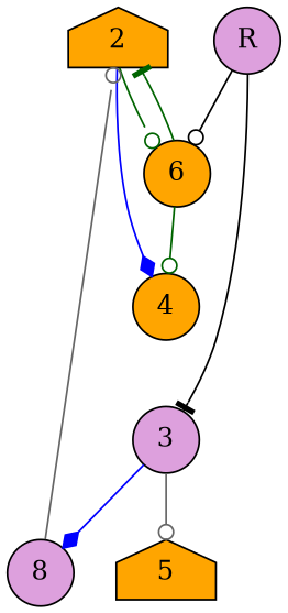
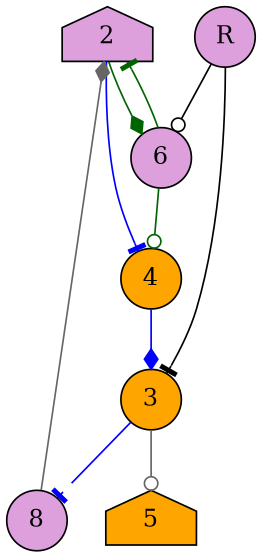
  digraph {
    node [fillcolor=orange shape=circle style=filled]
    edge [arrowhead=diamond color=blue]
-   2 [shape=house]
+   2 [fillcolor=plum shape=house]
    4
-   6
-   3 [fillcolor=plum]
+   6 [fillcolor=plum]
+   3
    5 [shape=house]
    8 [fillcolor=plum]
    R [fillcolor=plum]
-   2 -> 4
-   2 -> 6 [arrowhead=odot color=darkgreen]
+   2 -> 4 [arrowhead=tee]
+   2 -> 6 [color=darkgreen]
+   4 -> 3
    6 -> 2 [arrowhead=tee color=darkgreen]
    6 -> 4 [arrowhead=odot color=darkgreen]
    3 -> 5 [arrowhead=odot color=gray40]
-   3 -> 8
-   8 -> 2 [arrowhead=odot color=gray40]
+   3 -> 8 [arrowhead=tee]
+   8 -> 2 [color=gray40]
    R -> 6 [arrowhead=odot color=black]
    R -> 3 [arrowhead=tee color=black]
  }
